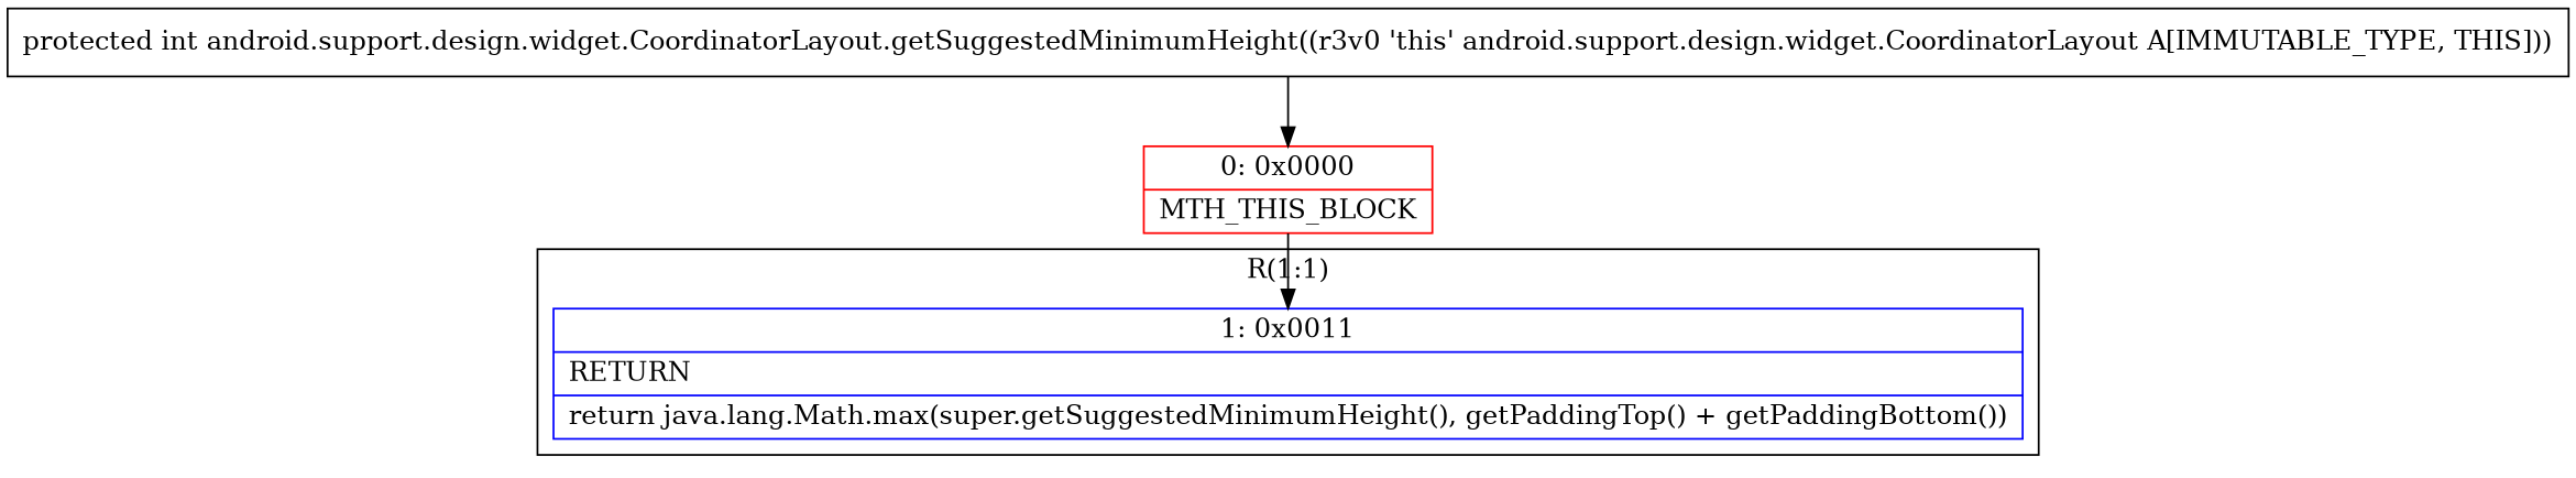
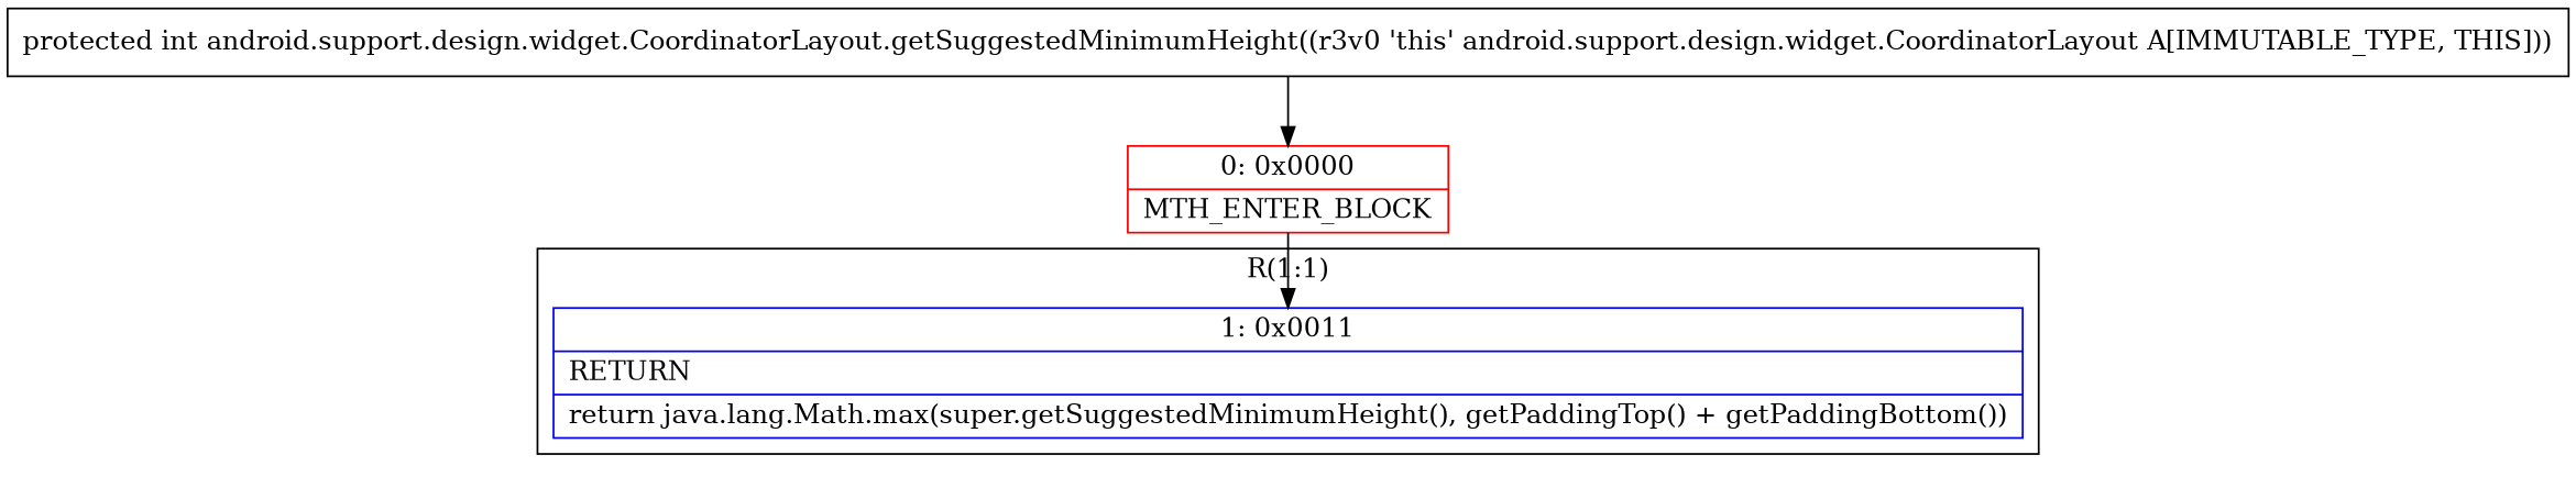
  digraph {
    node [shape=record]
    n1 [color=blue label="{1\:\ 0x0011|RETURN\l|return java.lang.Math.max(super.getSuggestedMinimumHeight(), getPaddingTop() + getPaddingBottom())\l}"]
-   n2 [color=red label="{0\:\ 0x0000|MTH_THIS_BLOCK\l}"]
+   n2 [color=red label="{0\:\ 0x0000|MTH_ENTER_BLOCK\l}"]
    n3 [label="{protected int android.support.design.widget.CoordinatorLayout.getSuggestedMinimumHeight((r3v0 'this' android.support.design.widget.CoordinatorLayout A[IMMUTABLE_TYPE, THIS])) }"]
    subgraph cluster_1 {
      label="R(1:1)"
      n1
    }
    n2 -> n1
    n3 -> n2
  }
